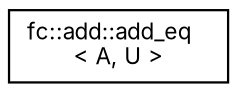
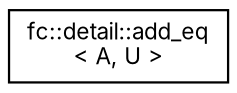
  digraph {
    rankdir=LR
    fontname=Inter
-   n1 [color=black fillcolor=white fontname=Inter fontsize=10 height=0.2 label="fc::add::add_eq\l\< A, U \>" shape=record style=filled width=0.4]
+   n1 [color=black fillcolor=white fontname=Inter fontsize=10 height=0.2 label="fc::detail::add_eq\l\< A, U \>" shape=record style=filled width=0.4]
  }
